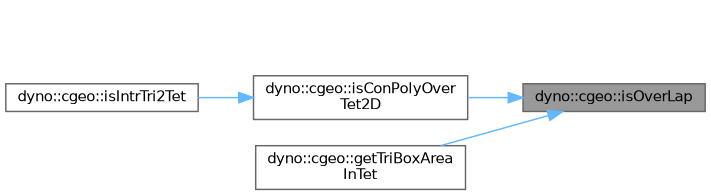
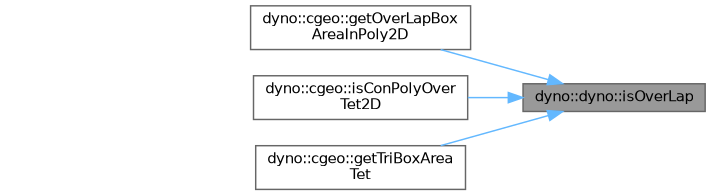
  digraph {
    rankdir=RL
    node [color=grey40 fillcolor=white fontname=Helvetica fontsize=10 shape=box style=filled]
    edge [color=steelblue1 dir=back fontname=Helvetica fontsize=10 labelfontname=Helvetica labelfontsize=10 style=solid]
-   n1 [color=gray40 fillcolor=grey60 fontcolor=black height=0.2 label="dyno::cgeo::isOverLap" width=0.4]
+   n1 [color=gray40 fillcolor=grey60 fontcolor=black height=0.2 label="dyno::dyno::isOverLap" width=0.4]
+   n2 [height=0.2 label="dyno::cgeo::getOverLapBox\lAreaInPoly2D" width=0.4]
    n3 [height=0.2 label="dyno::cgeo::isConPolyOver\lTet2D" width=0.4]
-   n4 [height=0.2 label="dyno::cgeo::getTriBoxArea\lInTet" width=0.4]
-   n5 [height=0.2 label="dyno::cgeo::isIntrTri2Tet" width=0.4]
+   n4 [height=0.2 label="dyno::cgeo::getTriBoxArea\lTet" width=0.4]
+   n1 -> n2
    n1 -> n3
    n1 -> n4
-   n3 -> n5
  }
